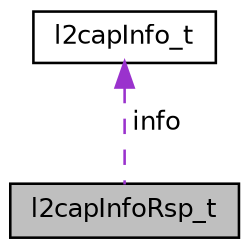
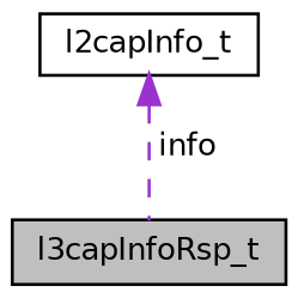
  digraph {
    node [color=black fontname=Helvetica fontsize=10 shape=record style=filled]
-   n1 [fillcolor=grey75 fontcolor=black height=0.2 label=l2capInfoRsp_t width=0.4]
+   n1 [fillcolor=grey75 fontcolor=black height=0.2 label=l3capInfoRsp_t width=0.4]
    n2 [fillcolor=white height=0.2 label=l2capInfo_t width=0.4]
    n2 -> n1 [color=darkorchid3 dir=back fontname=Helvetica fontsize=10 label=" info" labelfontname=Helvetica labelfontsize=10 style=dashed]
  }
